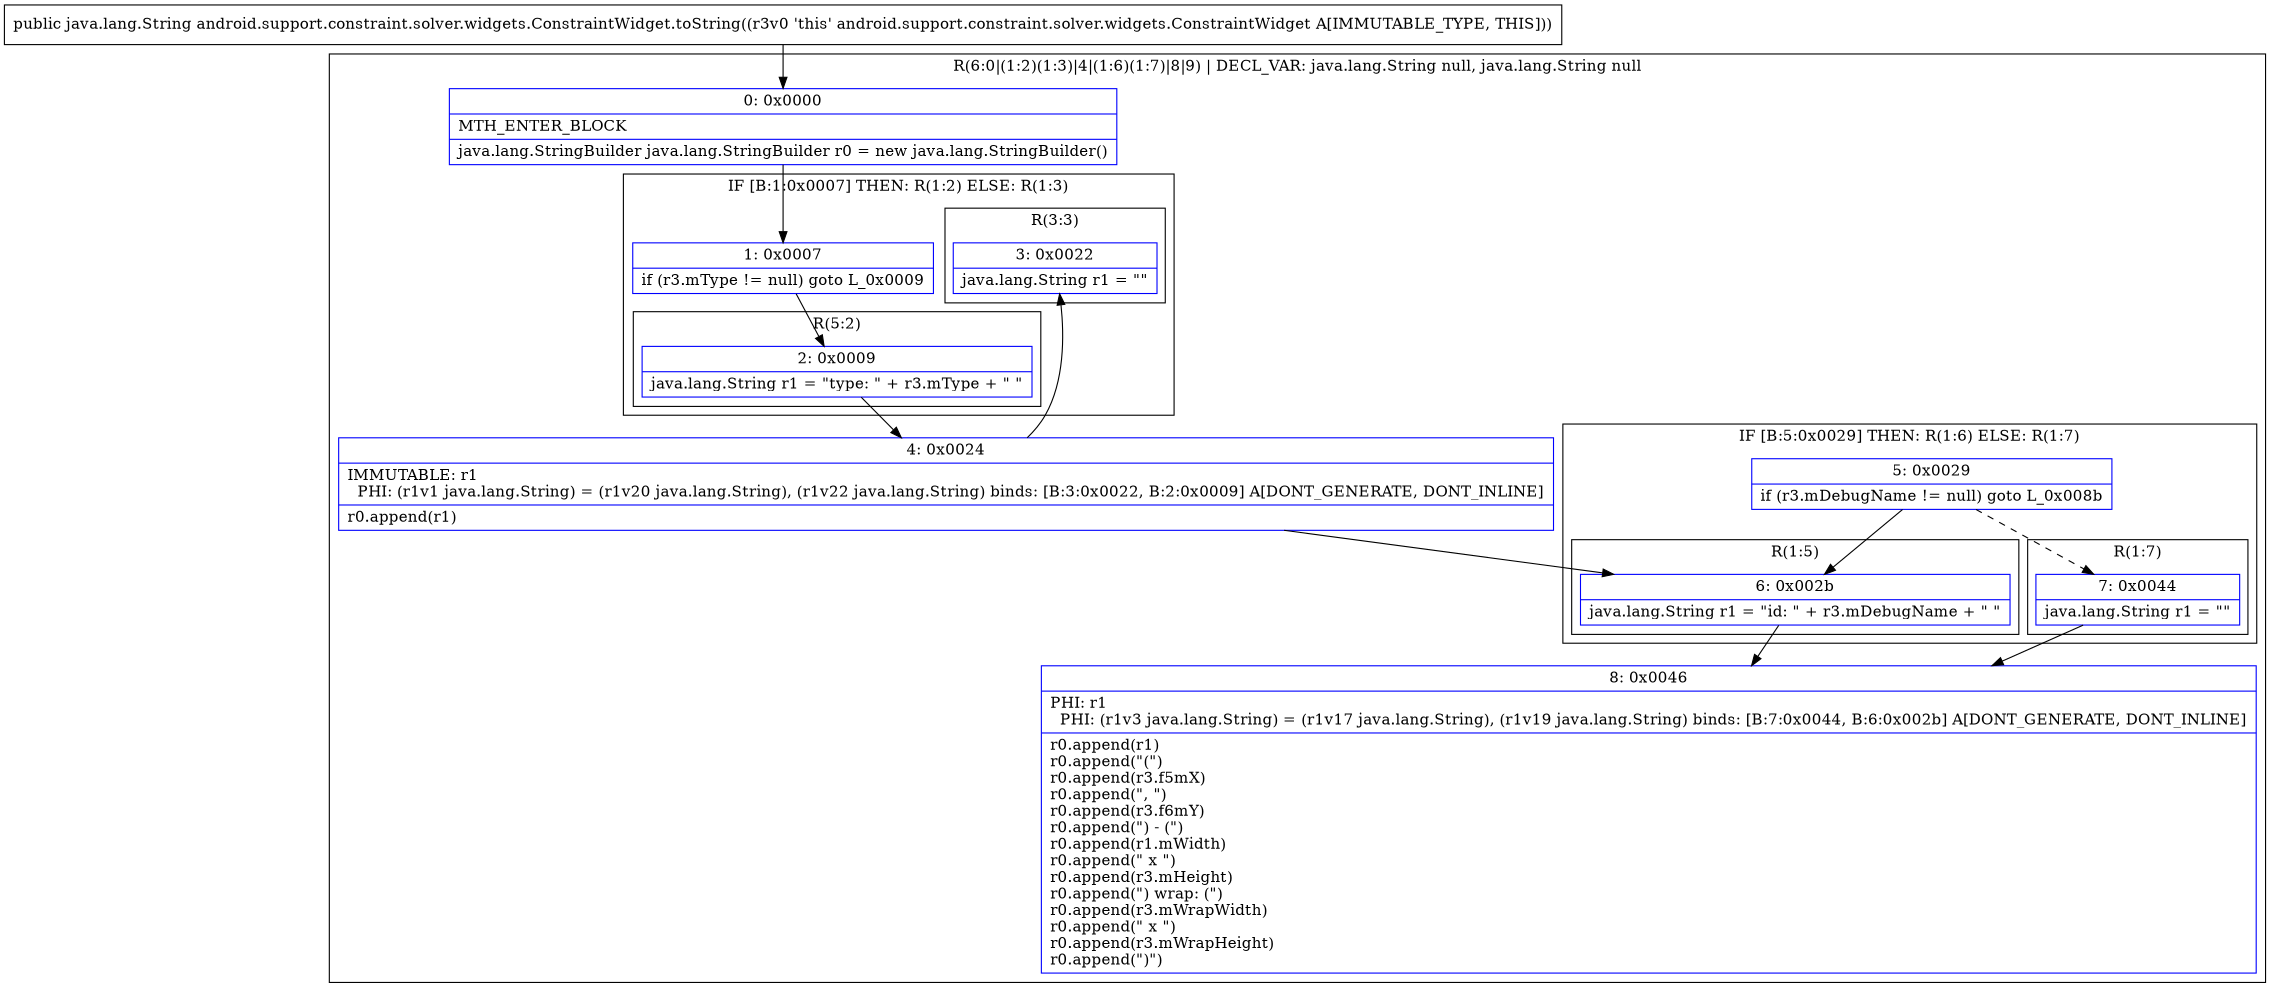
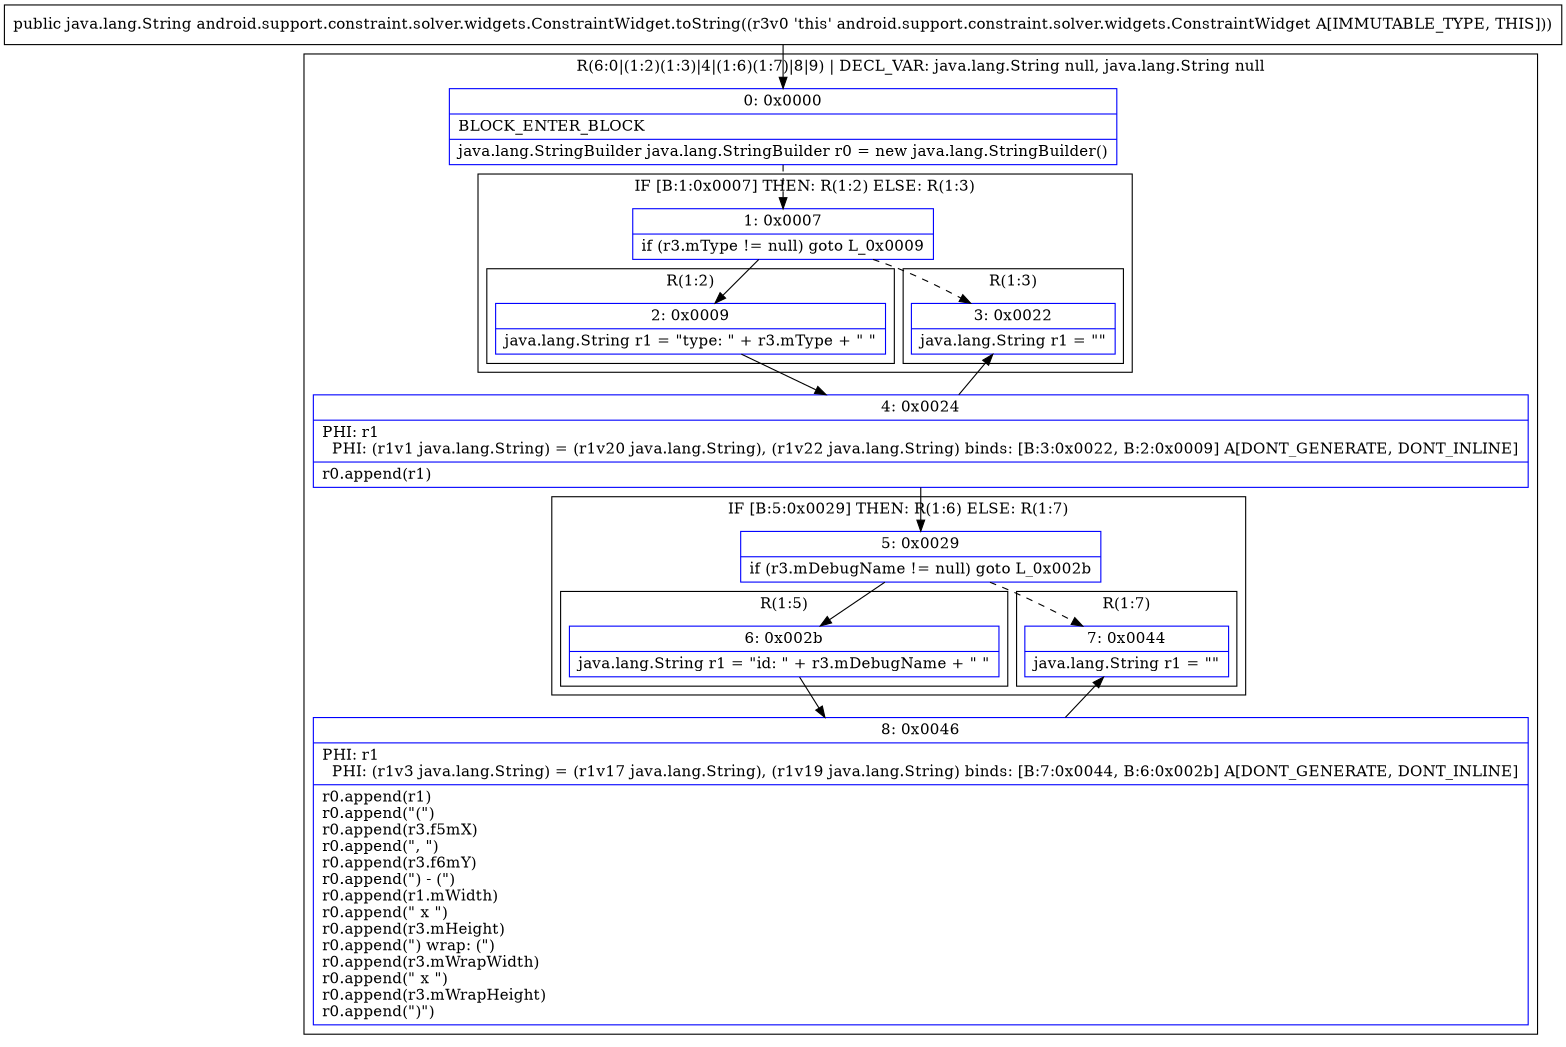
  digraph {
    node [color=blue shape=record]
    n1 [label="{2\:\ 0x0009|java.lang.String r1 = \"type: \" + r3.mType + \" \"\l}"]
    n2 [label="{3\:\ 0x0022|java.lang.String r1 = \"\"\l}"]
    n3 [label="{1\:\ 0x0007|if (r3.mType != null) goto L_0x0009\l}"]
    n4 [label="{6\:\ 0x002b|java.lang.String r1 = \"id: \" + r3.mDebugName + \" \"\l}"]
    n5 [label="{7\:\ 0x0044|java.lang.String r1 = \"\"\l}"]
-   n6 [label="{5\:\ 0x0029|if (r3.mDebugName != null) goto L_0x008b\l}"]
-   n7 [label="{0\:\ 0x0000|MTH_ENTER_BLOCK\l|java.lang.StringBuilder java.lang.StringBuilder r0 = new java.lang.StringBuilder()\l}"]
-   n8 [label="{4\:\ 0x0024|IMMUTABLE: r1 \l  PHI: (r1v1 java.lang.String) = (r1v20 java.lang.String), (r1v22 java.lang.String) binds: [B:3:0x0022, B:2:0x0009] A[DONT_GENERATE, DONT_INLINE]\l|r0.append(r1)\l}"]
+   n6 [label="{5\:\ 0x0029|if (r3.mDebugName != null) goto L_0x002b\l}"]
+   n7 [label="{0\:\ 0x0000|BLOCK_ENTER_BLOCK\l|java.lang.StringBuilder java.lang.StringBuilder r0 = new java.lang.StringBuilder()\l}"]
+   n8 [label="{4\:\ 0x0024|PHI: r1 \l  PHI: (r1v1 java.lang.String) = (r1v20 java.lang.String), (r1v22 java.lang.String) binds: [B:3:0x0022, B:2:0x0009] A[DONT_GENERATE, DONT_INLINE]\l|r0.append(r1)\l}"]
    n9 [label="{8\:\ 0x0046|PHI: r1 \l  PHI: (r1v3 java.lang.String) = (r1v17 java.lang.String), (r1v19 java.lang.String) binds: [B:7:0x0044, B:6:0x002b] A[DONT_GENERATE, DONT_INLINE]\l|r0.append(r1)\lr0.append(\"(\")\lr0.append(r3.f5mX)\lr0.append(\", \")\lr0.append(r3.f6mY)\lr0.append(\") \- (\")\lr0.append(r1.mWidth)\lr0.append(\" x \")\lr0.append(r3.mHeight)\lr0.append(\") wrap: (\")\lr0.append(r3.mWrapWidth)\lr0.append(\" x \")\lr0.append(r3.mWrapHeight)\lr0.append(\")\")\l}"]
    n10 [label="{public java.lang.String android.support.constraint.solver.widgets.ConstraintWidget.toString((r3v0 'this' android.support.constraint.solver.widgets.ConstraintWidget A[IMMUTABLE_TYPE, THIS])) }" color=""]
    subgraph cluster_1 {
      label="R(6:0|(1:2)(1:3)|4|(1:6)(1:7)|8|9) | DECL_VAR: java.lang.String null, java.lang.String null\l"
      n7
      n8
      n9
      subgraph cluster_2 {
        label="IF [B:1:0x0007] THEN: R(1:2) ELSE: R(1:3)"
        n3
        subgraph cluster_3 {
-         label="R(5:2)"
+         label="R(1:2)"
          n1
        }
        subgraph cluster_4 {
-         label="R(3:3)"
+         label="R(1:3)"
          n2
        }
      }
      subgraph cluster_5 {
        label="IF [B:5:0x0029] THEN: R(1:6) ELSE: R(1:7)"
        n6
        subgraph cluster_6 {
          label="R(1:5)"
          n4
        }
        subgraph cluster_7 {
          label="R(1:7)"
          n5
        }
      }
    }
    n1 -> n8
    n3 -> n1
+   n3 -> n2 [style=dashed]
    n4 -> n9
-   n5 -> n9
+   n9 -> n5
    n6 -> n4
    n6 -> n5 [style=dashed]
-   n7 -> n3
+   n7 -> n3 [style=dashed]
    n8 -> n2
-   n8 -> n4
+   n8 -> n6
    n10 -> n7
  }
